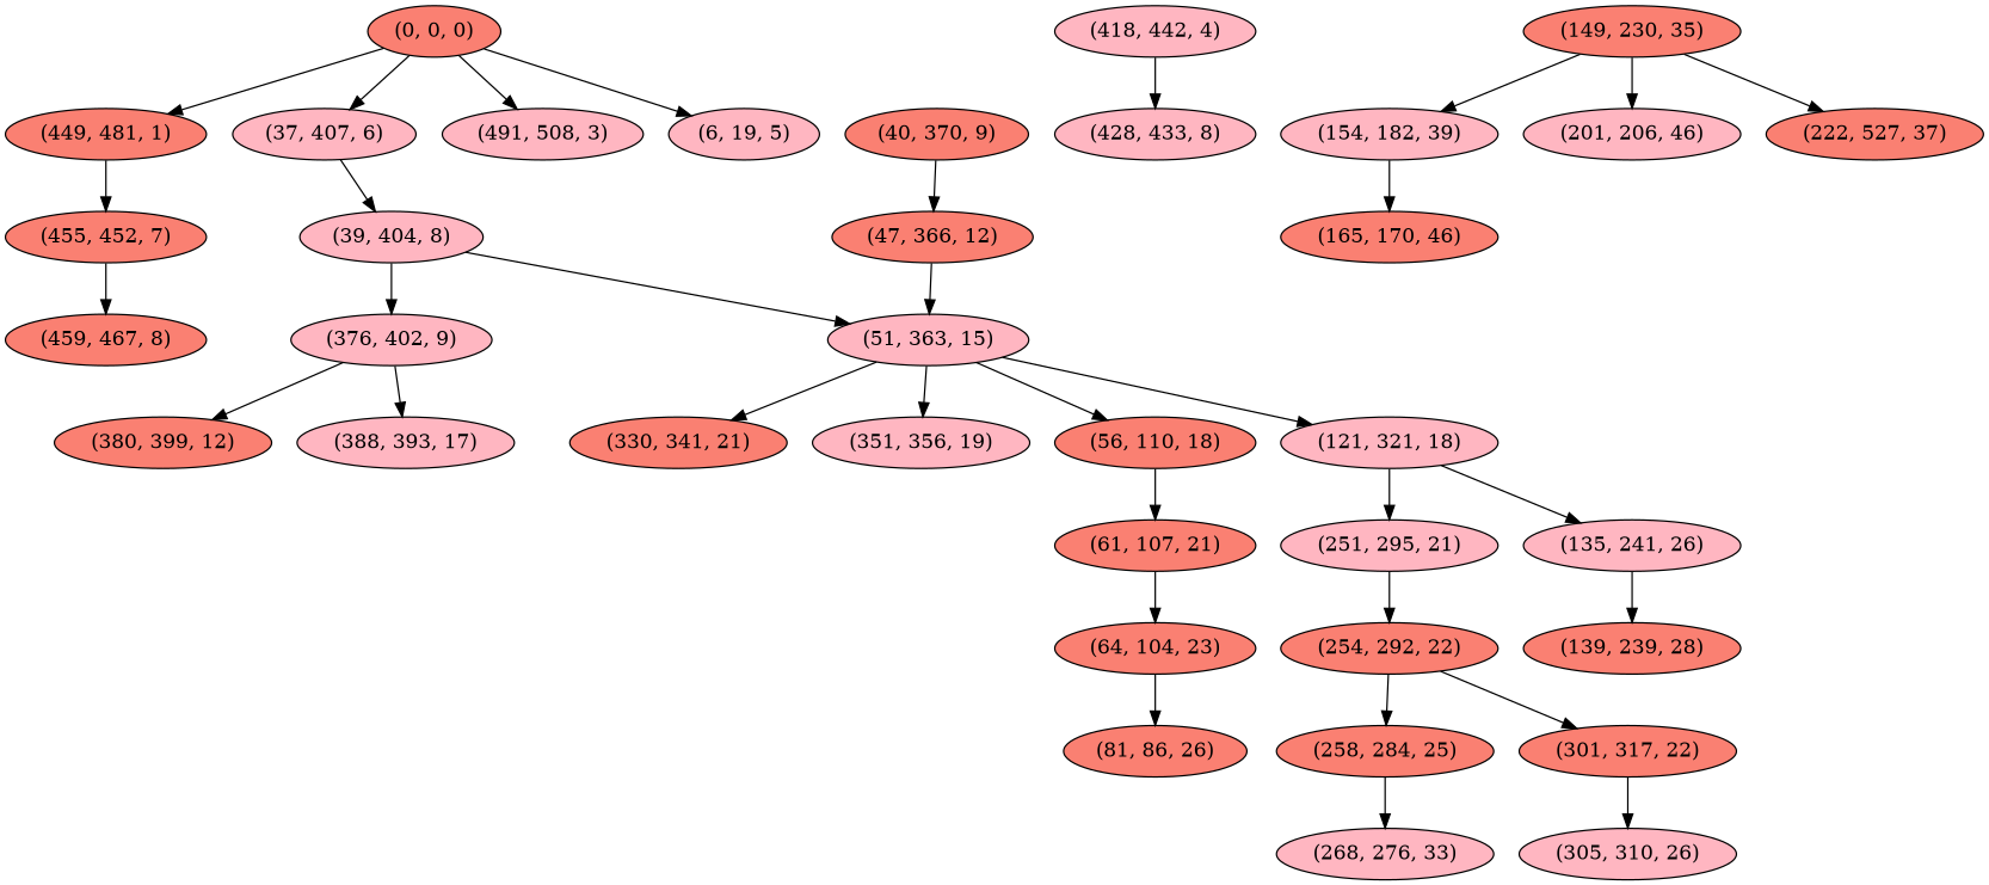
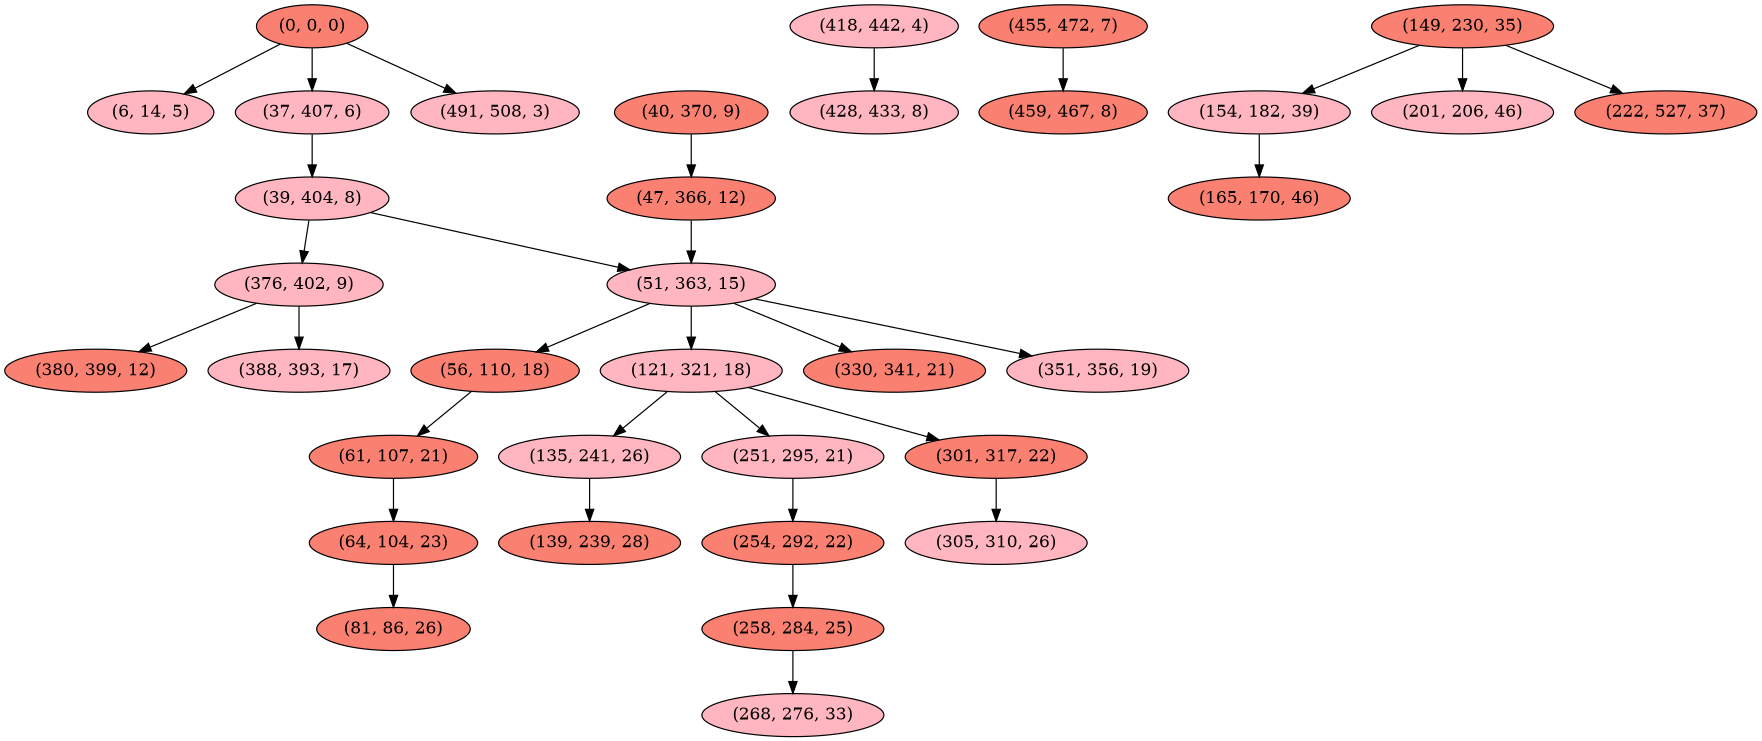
  digraph {
    fontname="DejaVu Serif"
    node [fillcolor=salmon fontname="DejaVu Serif" style=filled]
    edge [fontname="DejaVu Serif"]
-   "(6, 14, 5)" [fillcolor=lightpink label="(6, 19, 5)"]
+   "(6, 14, 5)" [fillcolor=lightpink]
    "(0, 0, 0)"
    "(37, 407, 6)" [fillcolor=lightpink]
-   "(449, 481, 1)"
    "(491, 508, 3)" [fillcolor=lightpink]
    "(39, 404, 8)" [fillcolor=lightpink]
    "(418, 442, 4)" [fillcolor=lightpink]
    "(428, 433, 8)" [fillcolor=lightpink]
-   "(455, 472, 7)" [label="(455, 452, 7)"]
+   "(455, 472, 7)"
    "(376, 402, 9)" [fillcolor=lightpink]
    "(51, 363, 15)" [fillcolor=lightpink]
    "(40, 370, 9)"
    "(47, 366, 12)"
    "(380, 399, 12)"
    "(388, 393, 17)" [fillcolor=lightpink]
    "(56, 110, 18)"
    "(121, 321, 18)" [fillcolor=lightpink]
    "(330, 341, 21)"
    "(351, 356, 19)" [fillcolor=lightpink]
    "(61, 107, 21)"
    "(135, 241, 26)" [fillcolor=lightpink]
    n22 [fillcolor=lightpink label="(251, 295, 21)"]
    "(301, 317, 22)"
    "(64, 104, 23)"
    "(81, 86, 26)"
    "(139, 239, 28)"
    "(254, 292, 22)"
    "(305, 310, 26)" [fillcolor=lightpink]
    "(154, 182, 39)" [fillcolor=lightpink]
    "(149, 230, 35)"
    "(201, 206, 46)" [fillcolor=lightpink]
    n32 [label="(222, 527, 37)"]
    "(165, 170, 46)"
    "(258, 284, 25)"
    "(268, 276, 33)" [fillcolor=lightpink]
    "(459, 467, 8)"
    "(0, 0, 0)" -> "(6, 14, 5)"
    "(0, 0, 0)" -> "(37, 407, 6)"
-   "(0, 0, 0)" -> "(449, 481, 1)"
    "(0, 0, 0)" -> "(491, 508, 3)"
    "(37, 407, 6)" -> "(39, 404, 8)"
-   "(449, 481, 1)" -> "(455, 472, 7)"
    "(39, 404, 8)" -> "(376, 402, 9)"
    "(39, 404, 8)" -> "(51, 363, 15)"
    "(418, 442, 4)" -> "(428, 433, 8)"
    "(455, 472, 7)" -> "(459, 467, 8)"
    "(376, 402, 9)" -> "(380, 399, 12)"
    "(376, 402, 9)" -> "(388, 393, 17)"
    "(51, 363, 15)" -> "(56, 110, 18)"
    "(51, 363, 15)" -> "(121, 321, 18)"
    "(51, 363, 15)" -> "(330, 341, 21)"
    "(51, 363, 15)" -> "(351, 356, 19)"
    "(40, 370, 9)" -> "(47, 366, 12)"
    "(47, 366, 12)" -> "(51, 363, 15)"
    "(56, 110, 18)" -> "(61, 107, 21)"
    "(121, 321, 18)" -> "(135, 241, 26)"
    "(121, 321, 18)" -> n22
-   "(254, 292, 22)" -> "(301, 317, 22)"
+   "(121, 321, 18)" -> "(301, 317, 22)"
    "(61, 107, 21)" -> "(64, 104, 23)"
    "(135, 241, 26)" -> "(139, 239, 28)"
    n22 -> "(254, 292, 22)"
    "(301, 317, 22)" -> "(305, 310, 26)"
    "(64, 104, 23)" -> "(81, 86, 26)"
    "(254, 292, 22)" -> "(258, 284, 25)"
    "(154, 182, 39)" -> "(165, 170, 46)"
    "(149, 230, 35)" -> "(154, 182, 39)"
    "(149, 230, 35)" -> "(201, 206, 46)"
    "(149, 230, 35)" -> n32
    "(258, 284, 25)" -> "(268, 276, 33)"
  }
